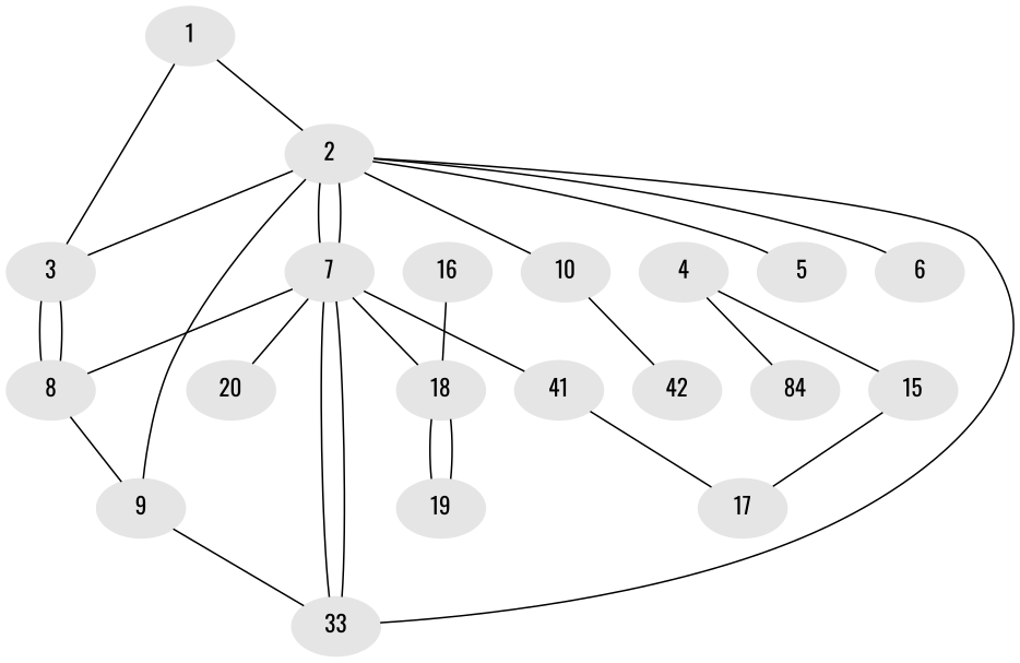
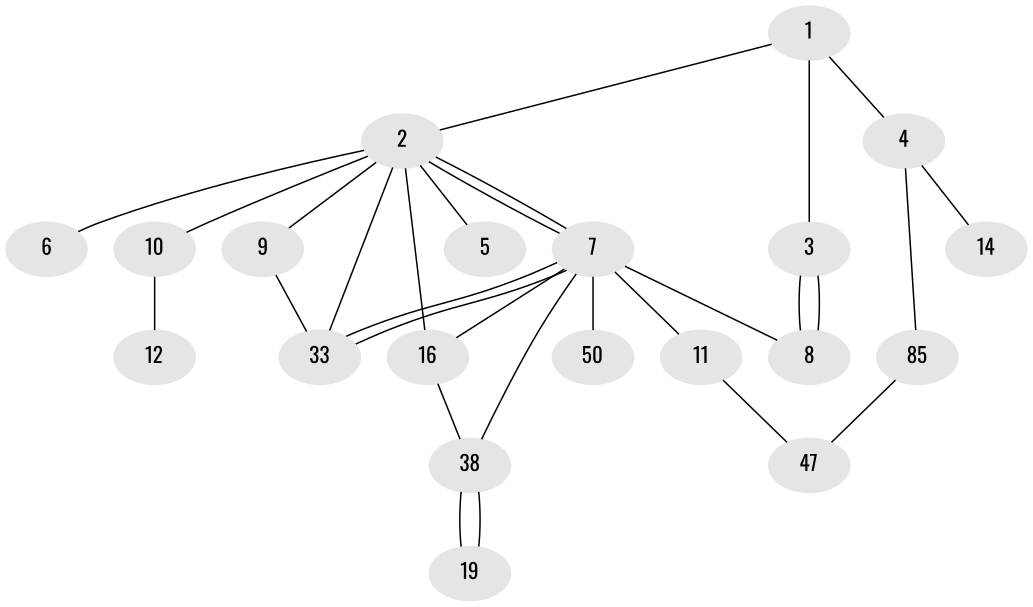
  graph {
    fontname=Oswald
    node [color=gray90 fontname=Oswald style=filled]
    edge [fontname=Oswald]
    1
    2
    3
    4
    5
    6
    7
    9
    10
    n10 [label=33]
    8
-   14 [label=84]
-   15
-   11 [label=41]
+   14
+   15 [label=85]
+   11
    16
-   18
-   20
-   12 [label=42]
-   17
+   18 [label=38]
+   20 [label=50]
+   12
+   17 [label=47]
    19
    1 -- 2
    1 -- 3
-   2 -- 3
+   1 -- 4
+   2 -- 16
    2 -- 5
    2 -- 6
    2 -- 7
    2 -- 7
    2 -- 9
    2 -- 10
    2 -- n10
    3 -- 8
    3 -- 8
    4 -- 14
    4 -- 15
    7 -- n10
    7 -- n10
    7 -- 8
    7 -- 11
+   7 -- 16
    7 -- 18
    7 -- 20
    9 -- n10
    10 -- 12
-   8 -- 9
    15 -- 17
    11 -- 17
    16 -- 18
    18 -- 19
    18 -- 19
  }
